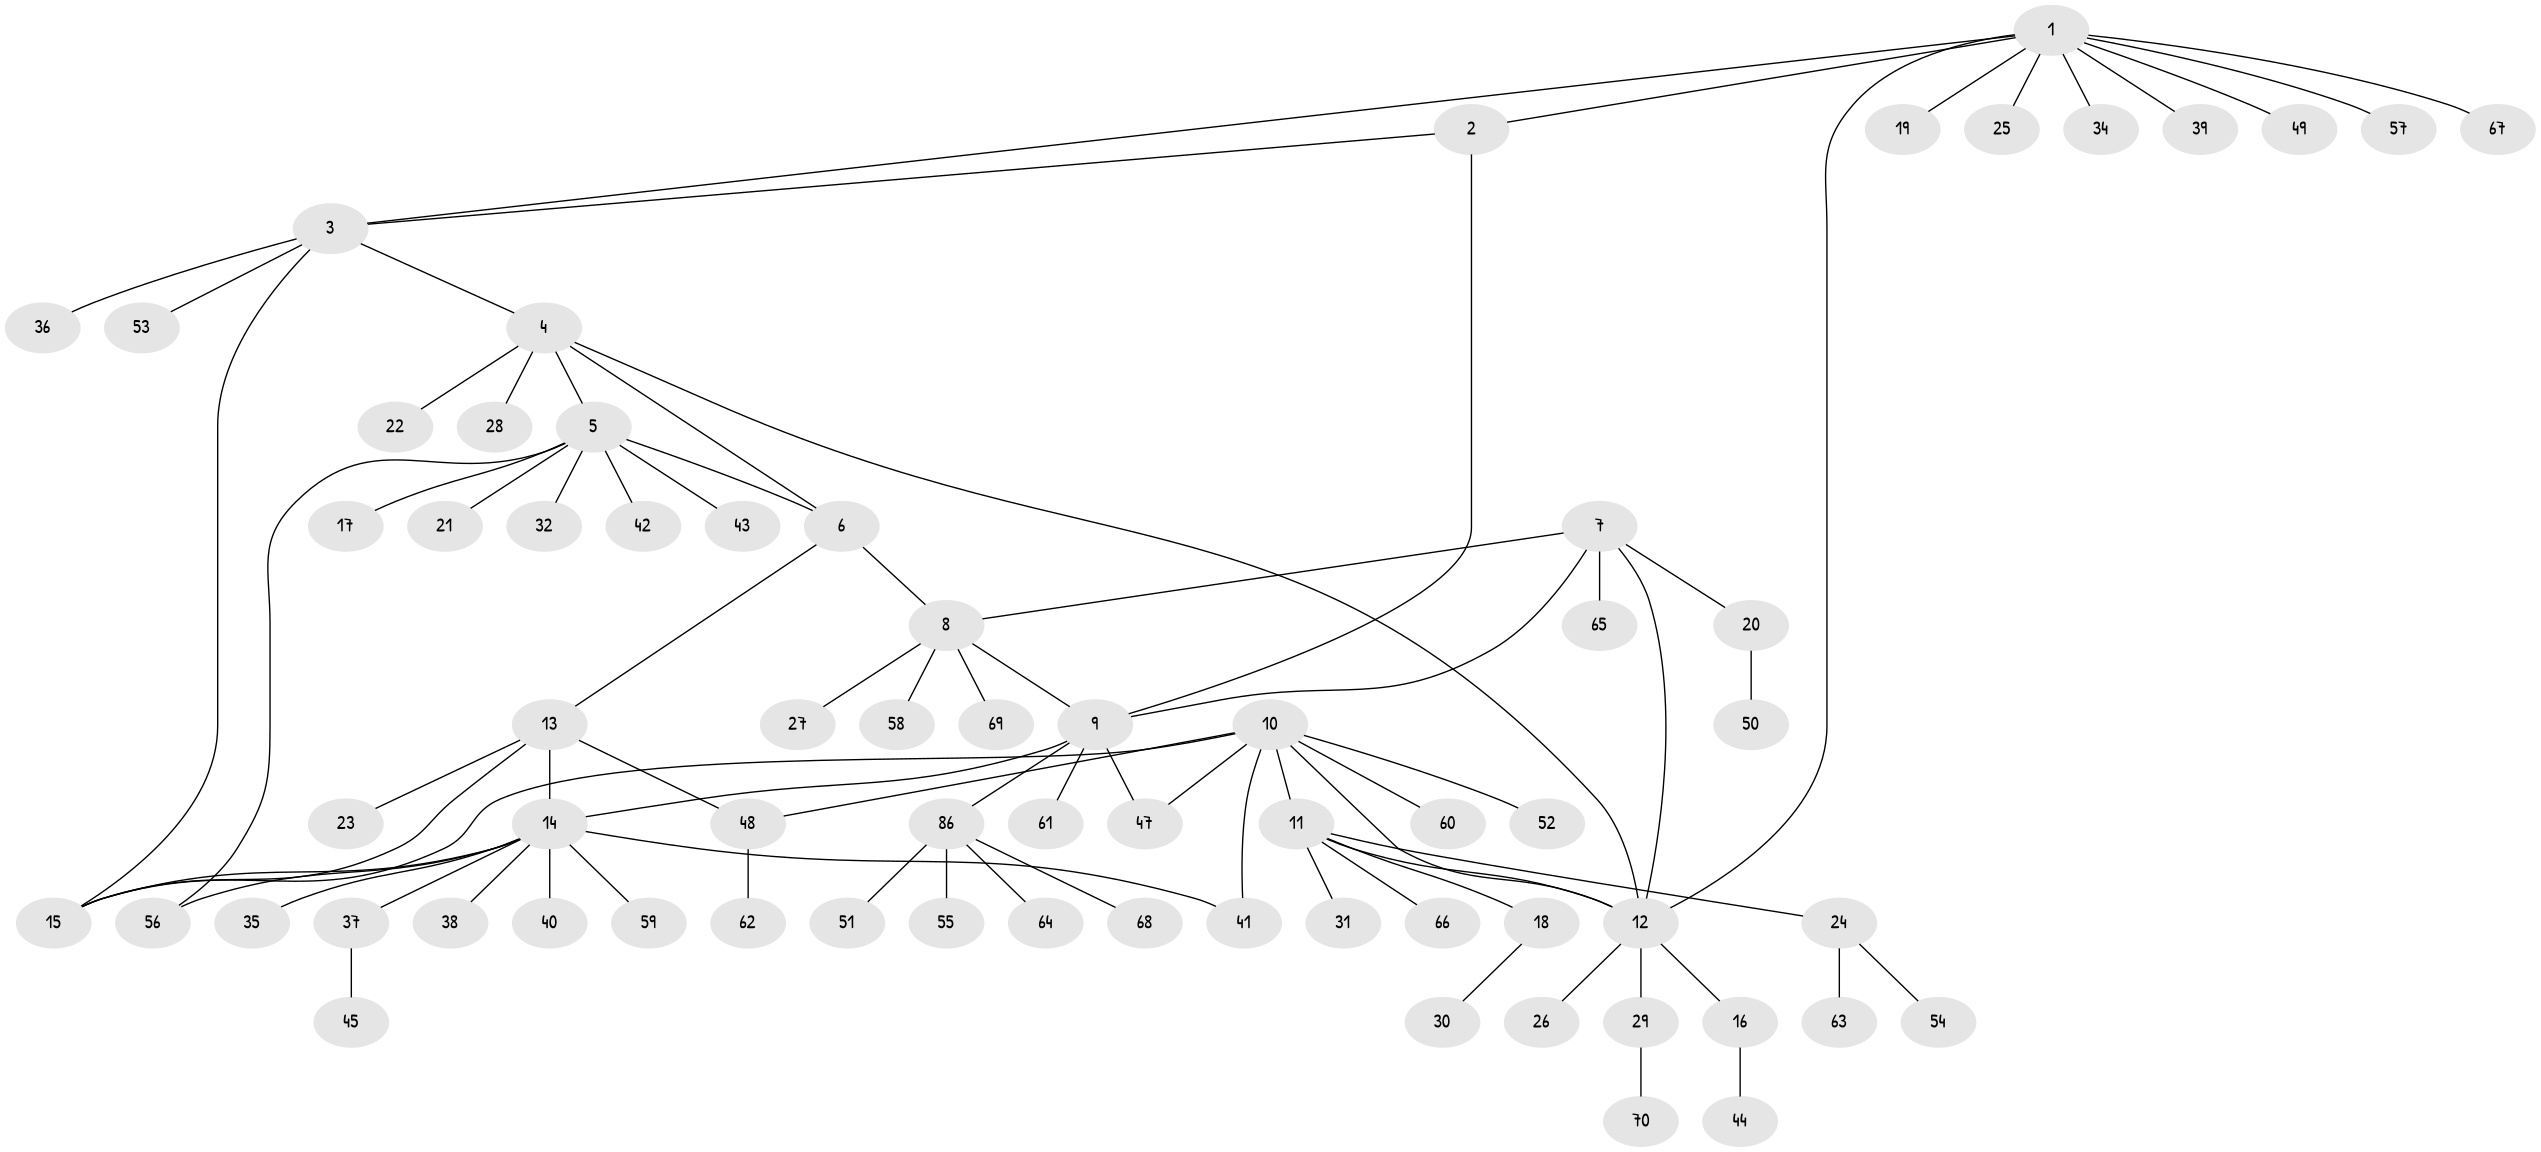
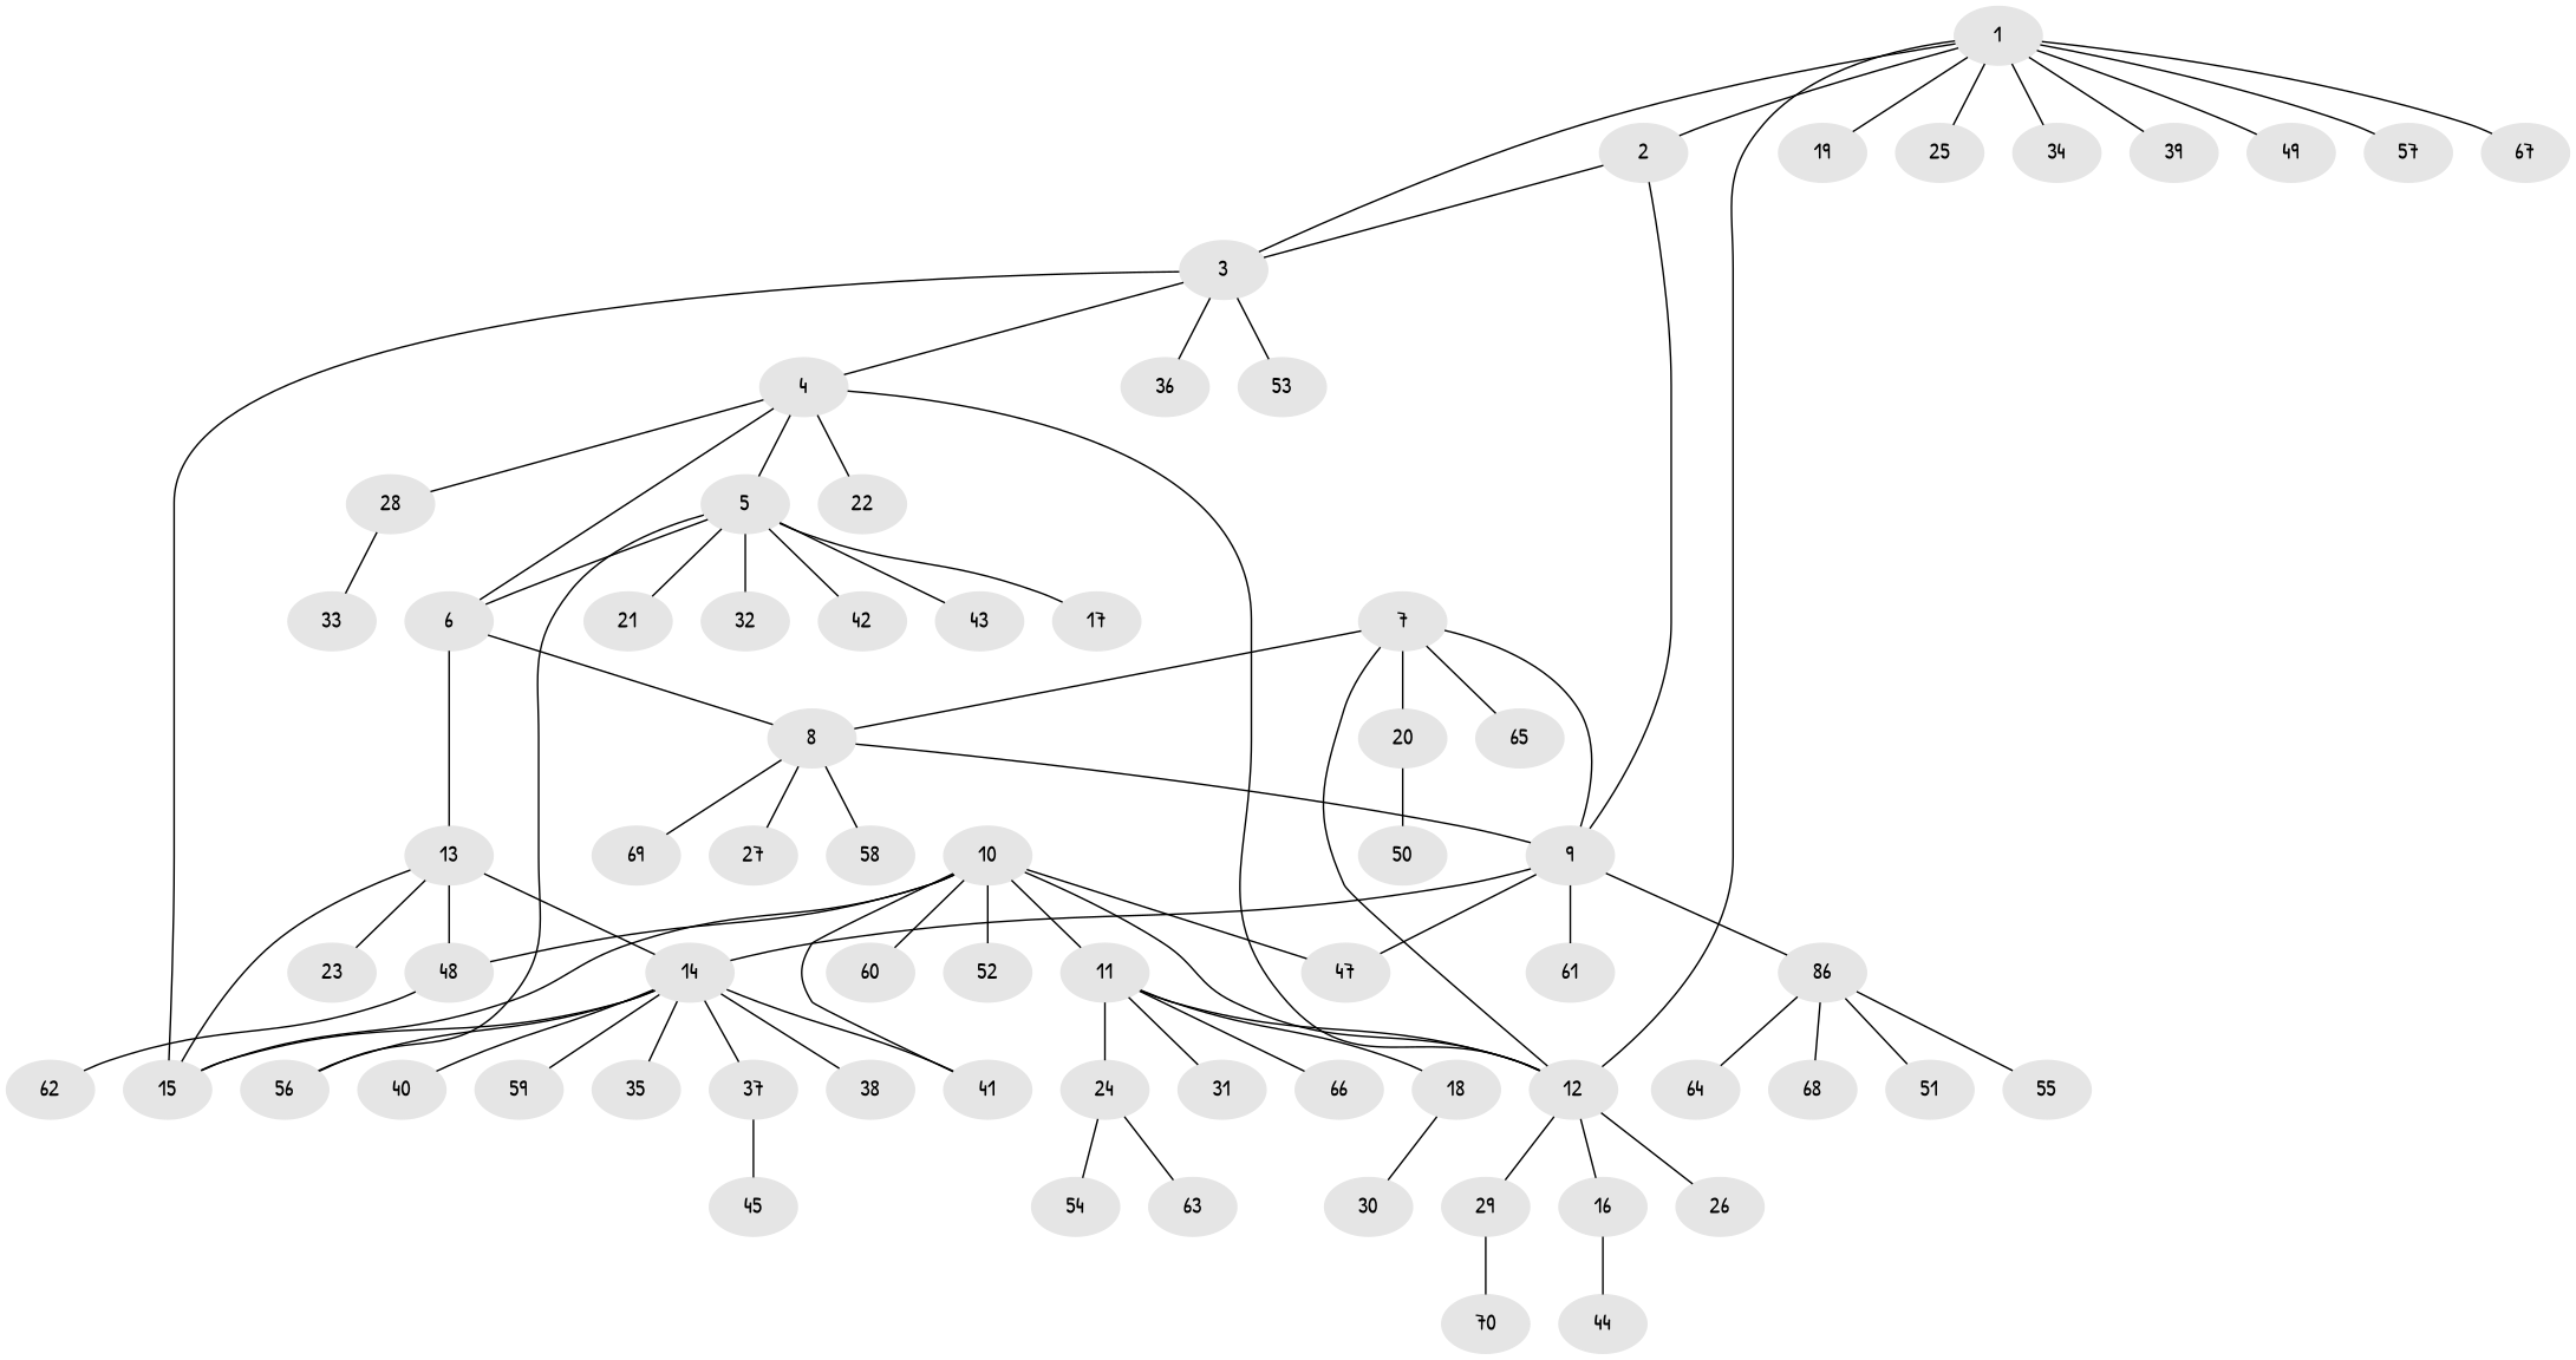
  graph {
    fontname="Patrick Hand"
    node [color=gray90 fontname="Patrick Hand" style=filled]
    edge [fontname="Patrick Hand"]
    1
    2
    3
    12
    19
    25
    34
    39
    49
    57
    67
    9
    4
    15
    36
    53
    16
    26
    29
    14
    n21 [label=86]
    47
    61
    5
    6
    22
    28
    17
    21
    32
    42
    43
    56
    8
    13
+   33
    27
    58
    69
    48
    23
    7
    20
    65
    50
    41
    35
    37
    38
    40
    59
    51
    55
    64
    68
    10
    11
    60
    52
    18
    24
    31
    66
    62
    30
    54
    63
    44
    70
    45
    1 -- 2
    1 -- 3
    1 -- 12
    1 -- 19
    1 -- 25
    1 -- 34
    1 -- 39
    1 -- 49
    1 -- 57
    1 -- 67
    2 -- 3
    2 -- 9
    3 -- 4
    3 -- 15
    3 -- 36
    3 -- 53
    12 -- 16
    12 -- 26
    12 -- 29
    9 -- 14
    9 -- n21
    9 -- 47
    9 -- 61
    4 -- 12
    4 -- 5
    4 -- 6
    4 -- 22
    4 -- 28
    16 -- 44
    29 -- 70
    14 -- 15
    14 -- 56
    14 -- 41
    14 -- 35
    14 -- 37
    14 -- 38
    14 -- 40
    14 -- 59
    n21 -- 51
    n21 -- 55
    n21 -- 64
    n21 -- 68
    5 -- 6
    5 -- 17
    5 -- 21
    5 -- 32
    5 -- 42
    5 -- 43
    5 -- 56
    6 -- 8
    6 -- 13
+   28 -- 33
    8 -- 9
    8 -- 27
    8 -- 58
    8 -- 69
    13 -- 15
    13 -- 14
    13 -- 48
    13 -- 23
    48 -- 62
    7 -- 12
    7 -- 9
    7 -- 8
    7 -- 20
    7 -- 65
    20 -- 50
    37 -- 45
    10 -- 12
    10 -- 15
    10 -- 47
    10 -- 48
    10 -- 41
    10 -- 11
    10 -- 60
    10 -- 52
    11 -- 12
    11 -- 18
    11 -- 24
    11 -- 31
    11 -- 66
    18 -- 30
    24 -- 54
    24 -- 63
  }
